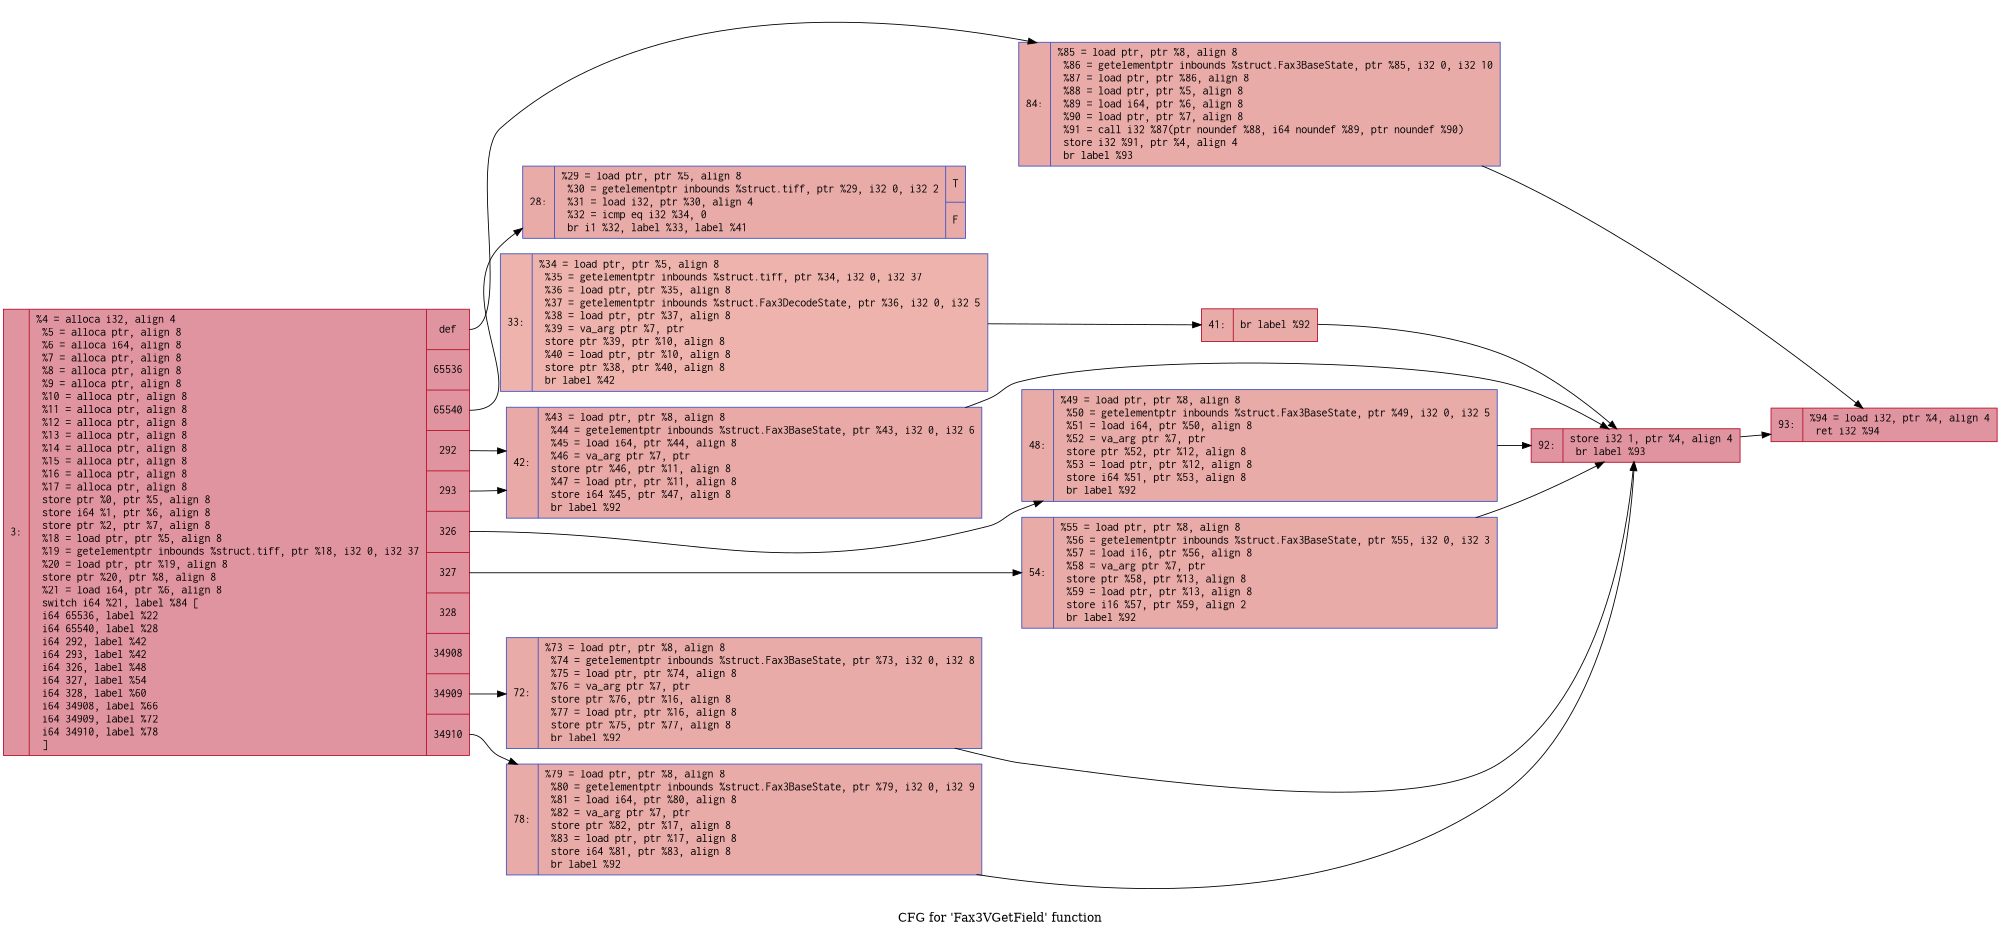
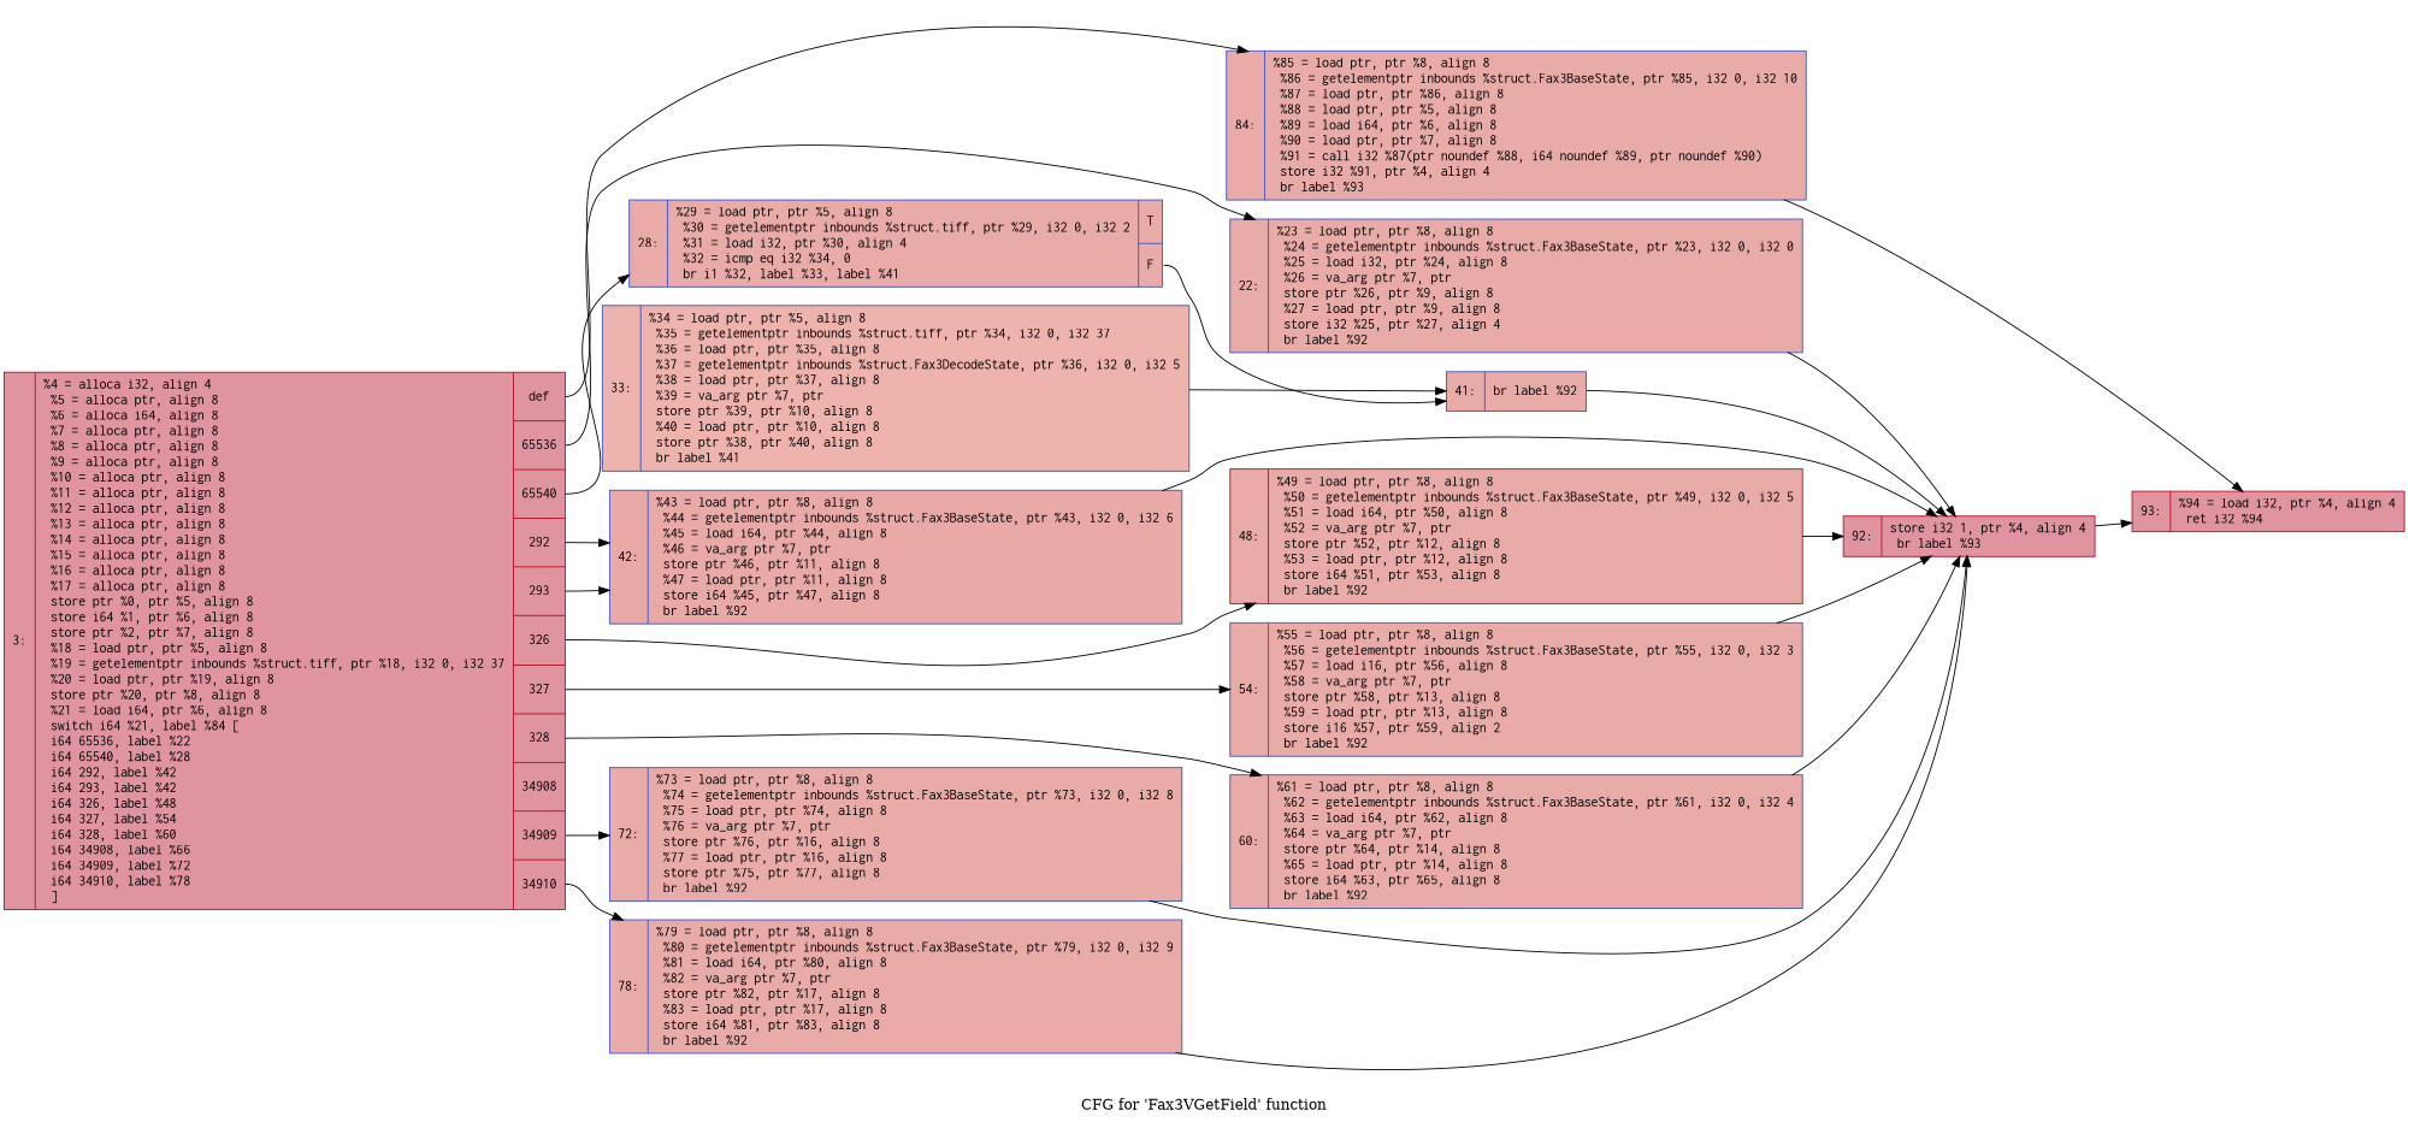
  digraph {
    label="CFG for 'Fax3VGetField' function"
    rankdir=LR
    node [color="#3d50c3ff" fillcolor="#cc403a70" fontname=Courier shape=record style=filled]
    n1 [color="#b70d28ff" fillcolor="#b70d2870" label="{3:\l|  %4 = alloca i32, align 4\l  %5 = alloca ptr, align 8\l  %6 = alloca i64, align 8\l  %7 = alloca ptr, align 8\l  %8 = alloca ptr, align 8\l  %9 = alloca ptr, align 8\l  %10 = alloca ptr, align 8\l  %11 = alloca ptr, align 8\l  %12 = alloca ptr, align 8\l  %13 = alloca ptr, align 8\l  %14 = alloca ptr, align 8\l  %15 = alloca ptr, align 8\l  %16 = alloca ptr, align 8\l  %17 = alloca ptr, align 8\l  store ptr %0, ptr %5, align 8\l  store i64 %1, ptr %6, align 8\l  store ptr %2, ptr %7, align 8\l  %18 = load ptr, ptr %5, align 8\l  %19 = getelementptr inbounds %struct.tiff, ptr %18, i32 0, i32 37\l  %20 = load ptr, ptr %19, align 8\l  store ptr %20, ptr %8, align 8\l  %21 = load i64, ptr %6, align 8\l  switch i64 %21, label %84 [\l    i64 65536, label %22\l    i64 65540, label %28\l    i64 292, label %42\l    i64 293, label %42\l    i64 326, label %48\l    i64 327, label %54\l    i64 328, label %60\l    i64 34908, label %66\l    i64 34909, label %72\l    i64 34910, label %78\l  ]\l|{<s0>def|<s1>65536|<s2>65540|<s3>292|<s4>293|<s5>326|<s6>327|<s7>328|<s8>34908|<s9>34909|<s10>34910}}"]
    n2 [label="{84:\l|  %85 = load ptr, ptr %8, align 8\l  %86 = getelementptr inbounds %struct.Fax3BaseState, ptr %85, i32 0, i32 10\l  %87 = load ptr, ptr %86, align 8\l  %88 = load ptr, ptr %5, align 8\l  %89 = load i64, ptr %6, align 8\l  %90 = load ptr, ptr %7, align 8\l  %91 = call i32 %87(ptr noundef %88, i64 noundef %89, ptr noundef %90)\l  store i32 %91, ptr %4, align 4\l  br label %93\l}"]
+   n3 [label="{22:\l|  %23 = load ptr, ptr %8, align 8\l  %24 = getelementptr inbounds %struct.Fax3BaseState, ptr %23, i32 0, i32 0\l  %25 = load i32, ptr %24, align 8\l  %26 = va_arg ptr %7, ptr\l  store ptr %26, ptr %9, align 8\l  %27 = load ptr, ptr %9, align 8\l  store i32 %25, ptr %27, align 4\l  br label %92\l}"]
    n4 [label="{28:\l|  %29 = load ptr, ptr %5, align 8\l  %30 = getelementptr inbounds %struct.tiff, ptr %29, i32 0, i32 2\l  %31 = load i32, ptr %30, align 4\l  %32 = icmp eq i32 %34, 0\l  br i1 %32, label %33, label %41\l|{<s0>T|<s1>F}}"]
    n5 [fillcolor="#ca3b3770" label="{42:\l|  %43 = load ptr, ptr %8, align 8\l  %44 = getelementptr inbounds %struct.Fax3BaseState, ptr %43, i32 0, i32 6\l  %45 = load i64, ptr %44, align 8\l  %46 = va_arg ptr %7, ptr\l  store ptr %46, ptr %11, align 8\l  %47 = load ptr, ptr %11, align 8\l  store i64 %45, ptr %47, align 8\l  br label %92\l}"]
-   n6 [label="{48:\l|  %49 = load ptr, ptr %8, align 8\l  %50 = getelementptr inbounds %struct.Fax3BaseState, ptr %49, i32 0, i32 5\l  %51 = load i64, ptr %50, align 8\l  %52 = va_arg ptr %7, ptr\l  store ptr %52, ptr %12, align 8\l  %53 = load ptr, ptr %12, align 8\l  store i64 %51, ptr %53, align 8\l  br label %92\l}"]
+   n6 [color="#b70d28ff" label="{48:\l|  %49 = load ptr, ptr %8, align 8\l  %50 = getelementptr inbounds %struct.Fax3BaseState, ptr %49, i32 0, i32 5\l  %51 = load i64, ptr %50, align 8\l  %52 = va_arg ptr %7, ptr\l  store ptr %52, ptr %12, align 8\l  %53 = load ptr, ptr %12, align 8\l  store i64 %51, ptr %53, align 8\l  br label %92\l}"]
    n7 [label="{54:\l|  %55 = load ptr, ptr %8, align 8\l  %56 = getelementptr inbounds %struct.Fax3BaseState, ptr %55, i32 0, i32 3\l  %57 = load i16, ptr %56, align 8\l  %58 = va_arg ptr %7, ptr\l  store ptr %58, ptr %13, align 8\l  %59 = load ptr, ptr %13, align 8\l  store i16 %57, ptr %59, align 2\l  br label %92\l}"]
+   n8 [label="{60:\l|  %61 = load ptr, ptr %8, align 8\l  %62 = getelementptr inbounds %struct.Fax3BaseState, ptr %61, i32 0, i32 4\l  %63 = load i64, ptr %62, align 8\l  %64 = va_arg ptr %7, ptr\l  store ptr %64, ptr %14, align 8\l  %65 = load ptr, ptr %14, align 8\l  store i64 %63, ptr %65, align 8\l  br label %92\l}"]
    n9 [label="{72:\l|  %73 = load ptr, ptr %8, align 8\l  %74 = getelementptr inbounds %struct.Fax3BaseState, ptr %73, i32 0, i32 8\l  %75 = load ptr, ptr %74, align 8\l  %76 = va_arg ptr %7, ptr\l  store ptr %76, ptr %16, align 8\l  %77 = load ptr, ptr %16, align 8\l  store ptr %75, ptr %77, align 8\l  br label %92\l}"]
    n10 [label="{78:\l|  %79 = load ptr, ptr %8, align 8\l  %80 = getelementptr inbounds %struct.Fax3BaseState, ptr %79, i32 0, i32 9\l  %81 = load i64, ptr %80, align 8\l  %82 = va_arg ptr %7, ptr\l  store ptr %82, ptr %17, align 8\l  %83 = load ptr, ptr %17, align 8\l  store i64 %81, ptr %83, align 8\l  br label %92\l}"]
    n11 [color="#b70d28ff" fillcolor="#b70d2870" label="{93:\l|  %94 = load i32, ptr %4, align 4\l  ret i32 %94\l}"]
    n12 [color="#b70d28ff" fillcolor="#b70d2870" label="{92:\l|  store i32 1, ptr %4, align 4\l  br label %93\l}"]
-   n13 [color="#b70d28ff" label="{41:\l|  br label %92\l}"]
-   n14 [fillcolor="#d6524470" label="{33:\l|  %34 = load ptr, ptr %5, align 8\l  %35 = getelementptr inbounds %struct.tiff, ptr %34, i32 0, i32 37\l  %36 = load ptr, ptr %35, align 8\l  %37 = getelementptr inbounds %struct.Fax3DecodeState, ptr %36, i32 0, i32 5\l  %38 = load ptr, ptr %37, align 8\l  %39 = va_arg ptr %7, ptr\l  store ptr %39, ptr %10, align 8\l  %40 = load ptr, ptr %10, align 8\l  store ptr %38, ptr %40, align 8\l  br label %42\l}"]
+   n13 [label="{41:\l|  br label %92\l}"]
+   n14 [fillcolor="#d6524470" label="{33:\l|  %34 = load ptr, ptr %5, align 8\l  %35 = getelementptr inbounds %struct.tiff, ptr %34, i32 0, i32 37\l  %36 = load ptr, ptr %35, align 8\l  %37 = getelementptr inbounds %struct.Fax3DecodeState, ptr %36, i32 0, i32 5\l  %38 = load ptr, ptr %37, align 8\l  %39 = va_arg ptr %7, ptr\l  store ptr %39, ptr %10, align 8\l  %40 = load ptr, ptr %10, align 8\l  store ptr %38, ptr %40, align 8\l  br label %41\l}"]
    n1 -> n2 [tailport=s0]
+   n1 -> n3 [tailport=s1]
    n1 -> n4 [tailport=s2]
    n1 -> n5 [tailport=s3]
    n1 -> n5 [tailport=s4]
    n1 -> n6 [tailport=s5]
    n1 -> n7 [tailport=s6]
+   n1 -> n8 [tailport=s7]
    n1 -> n9 [tailport=s9]
    n1 -> n10 [tailport=s10]
    n2 -> n11
+   n3 -> n12
+   n4 -> n13 [tailport=s1]
    n5 -> n12
    n6 -> n12
    n7 -> n12
+   n8 -> n12
    n9 -> n12
    n10 -> n12
    n12 -> n11
    n13 -> n12
    n14 -> n13
  }
